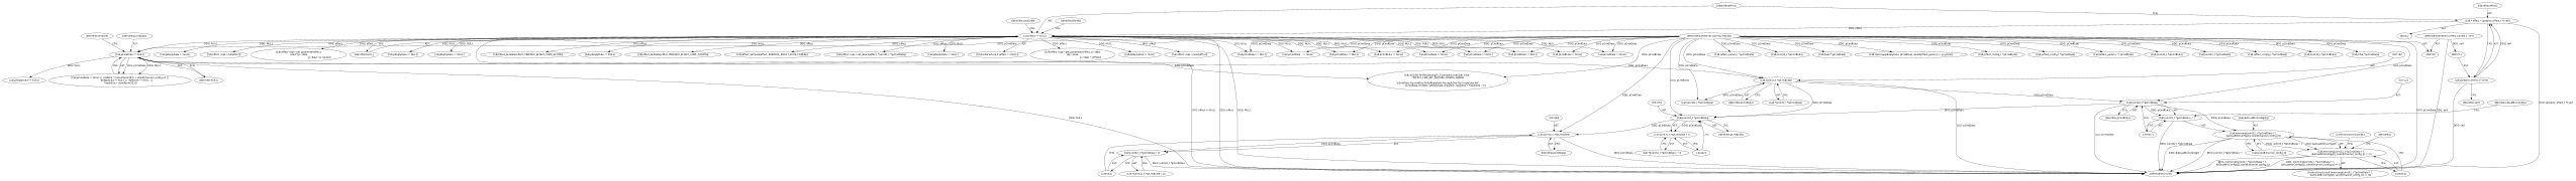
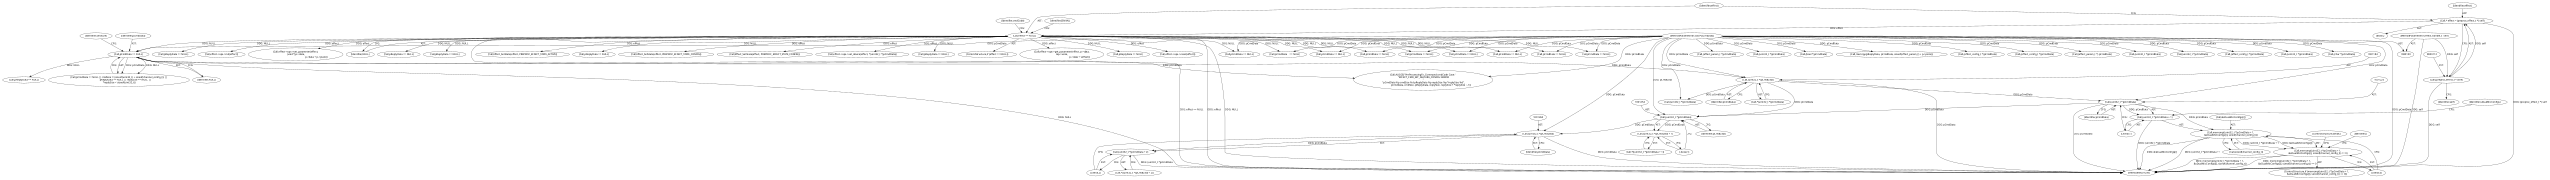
  digraph {
    fontname="Noto Sans"
    node [fontname="Noto Sans"]
    edge [fontname="Noto Sans"]
    n1 [label="(Call,(uint32_t *)pCmdData)"]
    n2 [label="(Call,memcmp((uint32_t *)pCmdData + 1,\n &sDualMicConfigs[i], sizeof(channel_config_t)))"]
    n3 [label="(Call,(uint32_t *)pCmdData + 1)"]
    n4 [label="(Call,(uint32_t *)pCmdData)"]
    n5 [label="(Identifier,pCmdData)"]
    n6 [label="(MethodReturn,int)"]
    n7 [label="(Call,memcmp((uint32_t *)pCmdData + 1,\n &sDualMicConfigs[i], sizeof(channel_config_t)) == 0)"]
    n8 [label="(Call,sizeof(channel_config_t))"]
    n9 [label="(Literal,1)"]
    n10 [label="(Call,(uint32_t *)pCmdData)"]
    n11 [label="(Call,(uint32_t *)pCmdData + 1)"]
    n12 [label="(Identifier,pCmdData)"]
    n13 [label="(Call,(uint32_t *)pCmdData)"]
    n14 [label="(Identifier,pCmdData)"]
    n15 [label="(Call,(uint32_t *)pCmdData)"]
    n16 [label="(Call,*(uint32_t *)pCmdData)"]
    n17 [label="(Call,pCmdData == NULL)"]
    n18 [label="(Call,ALOGE(\"PreProcessingFx_Command cmdCode Case: \"\n \"EFFECT_CMD_SET_FEATURE_CONFIG: ERROR\n\"\n \"pCmdData %p cmdSize %d pReplyData %p replySize %p *replySize %d\",\n                        pCmdData, cmdSize, pReplyData, replySize, replySize ? *replySize : -1))"]
    n19 [label="(Call,pReplyData == NULL)"]
    n20 [label="(Call,pCmdData == NULL|| cmdSize != (sizeof(uint32_t) + sizeof(channel_config_t)) ||\n                    pReplyData == NULL || replySize == NULL ||\n *replySize < sizeof(uint32_t))"]
    n21 [label="(Identifier,NULL)"]
    n22 [label="(MethodParameterIn,void *pCmdData)"]
    n23 [label="(Call,(effect_param_t *)pCmdData)"]
    n24 [label="(Call,(uint32_t *)pCmdData)"]
    n25 [label="(Call,(bool *)pCmdData)"]
    n26 [label="(Call,memcpy(pReplyData, pCmdData, sizeof(effect_param_t) + p->psize))"]
    n27 [label="(Call,pCmdData == NULL)"]
    n28 [label="(Call,(effect_config_t *)pCmdData)"]
    n29 [label="(Call,(effect_config_t *)pCmdData)"]
    n30 [label="(Call,(effect_param_t *) pCmdData)"]
    n31 [label="(Call,pCmdData == NULL)"]
    n32 [label="(Call,pCmdData == NULL)"]
    n33 [label="(Call,(uint32_t *)pCmdData)"]
    n34 [label="(Call,pCmdData == NULL)"]
    n35 [label="(Call,(uint32_t *)pCmdData)"]
    n36 [label="(Call,pCmdData == NULL)"]
    n37 [label="(Call,pCmdData == NULL)"]
    n38 [label="(Call,pCmdData == NULL)"]
    n39 [label="(Call,(effect_config_t *)pCmdData)"]
    n40 [label="(Call,pCmdData == NULL)"]
    n41 [label="(Call,(uint32_t *)pCmdData)"]
    n42 [label="(Call,pCmdData    == NULL)"]
    n43 [label="(Call,(char *)pCmdData)"]
    1000100
    n45 [label="(Call,(uint32_t *)pCmdData + 2)"]
    n46 [label="(Identifier,pCmdData)"]
    n47 [label="(Call,effect == NULL)"]
    n48 [label="(ControlStructure,if (effect == NULL))"]
    n49 [label="(Call,effect->ops->get_parameter(effect, p->data,\n &p->vsize,\n                                                       p->data + voffset))"]
    n50 [label="(Call,pReplyData == NULL)"]
    n51 [label="(Call,effect->ops->set_device(effect, *(uint32_t *)pCmdData))"]
    n52 [label="(Call,effect->ops->reset(effect))"]
    n53 [label="(Call,pReplyData == NULL)"]
    n54 [label="(Call,effect->ops->init(effect))"]
    n55 [label="(Call,effect->ops->set_parameter(effect,\n (void *)p->data,\n                                                                p->data + p->psize))"]
    n56 [label="(Identifier,NULL)"]
    n57 [label="(Call,pReplyData == NULL)"]
    n58 [label="(Call,pReplyData == NULL)"]
    n59 [label="(Call,Effect_SetState(effect, PREPROC_EFFECT_STATE_ACTIVE))"]
    n60 [label="(Call,pReplyData == NULL)"]
    n61 [label="(Call,Effect_SetState(effect, PREPROC_EFFECT_STATE_CONFIG))"]
    n62 [label="(Call,Effect_SetState(effect, PREPROC_EFFECT_STATE_CONFIG))"]
    n63 [label="(Call,pReplyData == NULL)"]
    n64 [label="(Call,* effect = (preproc_effect_t *) self)"]
    n65 [label="(Call,(preproc_effect_t *) self)"]
    n66 [label="(Block,)"]
    n67 [label="(Identifier,self)"]
    n68 [label="(MethodParameterIn,effect_handle_t  self)"]
    n69 [label="(ControlStructure,if (memcmp((uint32_t *)pCmdData + 1,\n &sDualMicConfigs[i], sizeof(channel_config_t)) == 0))"]
    n70 [label="(Literal,0)"]
    n71 [label="(Literal,1)"]
    n72 [label="(Call,*((uint32_t *)pCmdData + 1))"]
    n73 [label="(Call,*((uint32_t *)pCmdData + 2))"]
    n74 [label="(Literal,2)"]
    n75 [label="(Identifier,cmdCode)"]
    n76 [label="(Identifier,effect)"]
    n77 [label="(Identifier,EINVAL)"]
    n78 [label="(Identifier,sDualMicConfigs)"]
    n79 [label="(Identifier,effect)"]
    n80 [label="(Identifier,pCmdData)"]
    n81 [label="(Identifier,i)"]
    n82 [label="(ControlStructure,break;)"]
    n83 [label="(Identifier,cmdSize)"]
    n84 [label="(Call,&sDualMicConfigs[i])"]
    1001225
    1001184
    n87 [label=8000112]
    1001254
    1001260
    n1 -> n2 [label="DDG: pCmdData"]
    n1 -> n3 [label="AST: "]
    n1 -> n3 [label="DDG: pCmdData"]
    n1 -> n4 [label="DDG: pCmdData"]
    n1 -> n5 [label="CFG: "]
    n1 -> n6 [label="DDG: pCmdData"]
    n2 -> n6 [label="DDG: (uint32_t *)pCmdData + 1"]
    n2 -> n6 [label="DDG: &sDualMicConfigs[i]"]
    n2 -> n7 [label="AST: "]
    n2 -> n7 [label="DDG: (uint32_t *)pCmdData + 1"]
    n2 -> n7 [label="DDG: &sDualMicConfigs[i]"]
    n2 -> n8 [label="CFG: "]
    n3 -> n2 [label="AST: "]
    n3 -> n6 [label="DDG: (uint32_t *)pCmdData"]
    n3 -> n9 [label="CFG: "]
    n4 -> n10 [label="DDG: pCmdData"]
    n4 -> n11 [label="AST: "]
    n4 -> n11 [label="DDG: pCmdData"]
    n4 -> n12 [label="CFG: "]
    n5 -> n1 [label="AST: "]
    n7 -> n6 [label="DDG: memcmp((uint32_t *)pCmdData + 1,\n &sDualMicConfigs[i], sizeof(channel_config_t)) == 0"]
    n7 -> n6 [label="DDG: memcmp((uint32_t *)pCmdData + 1,\n &sDualMicConfigs[i], sizeof(channel_config_t))"]
    n7 -> n69 [label="AST: "]
    n7 -> n70 [label="CFG: "]
    n8 -> n2 [label="AST: "]
    n9 -> n1 [label="CFG: "]
    n9 -> n3 [label="AST: "]
    n10 -> n6 [label="DDG: pCmdData"]
    n10 -> n45 [label="AST: "]
    n10 -> n45 [label="DDG: pCmdData"]
    n10 -> n46 [label="CFG: "]
    n11 -> n71 [label="CFG: "]
    n11 -> n72 [label="AST: "]
    n12 -> n4 [label="AST: "]
    n13 -> n1 [label="DDG: pCmdData"]
    n13 -> n4 [label="DDG: pCmdData"]
    n13 -> n6 [label="DDG: pCmdData"]
    n13 -> n14 [label="CFG: "]
    n13 -> n15 [label="DDG: pCmdData"]
    n13 -> n16 [label="AST: "]
    n14 -> n13 [label="AST: "]
    n16 -> n13 [label="CFG: "]
    n17 -> n6 [label="DDG: NULL"]
    n17 -> n13 [label="DDG: pCmdData"]
    n17 -> n18 [label="DDG: pCmdData"]
    n17 -> n19 [label="DDG: NULL"]
    n17 -> n20 [label="AST: "]
    n17 -> n20 [label="DDG: pCmdData"]
    n17 -> n20 [label="DDG: NULL"]
    n17 -> n21 [label="CFG: "]
    n20 -> n17 [label="CFG: "]
    n21 -> n17 [label="AST: "]
    n22 -> n1 [label="DDG: pCmdData"]
    n22 -> n4 [label="DDG: pCmdData"]
    n22 -> n6 [label="DDG: pCmdData"]
    n22 -> n10 [label="DDG: pCmdData"]
    n22 -> n13 [label="DDG: pCmdData"]
    n22 -> n15 [label="DDG: pCmdData"]
    n22 -> n17 [label="DDG: pCmdData"]
    n22 -> n18 [label="DDG: pCmdData"]
    n22 -> n23 [label="DDG: pCmdData"]
    n22 -> n24 [label="DDG: pCmdData"]
    n22 -> n25 [label="DDG: pCmdData"]
    n22 -> n26 [label="DDG: pCmdData"]
    n22 -> n27 [label="DDG: pCmdData"]
    n22 -> n28 [label="DDG: pCmdData"]
    n22 -> n29 [label="DDG: pCmdData"]
    n22 -> n30 [label="DDG: pCmdData"]
    n22 -> n31 [label="DDG: pCmdData"]
    n22 -> n32 [label="DDG: pCmdData"]
    n22 -> n33 [label="DDG: pCmdData"]
    n22 -> n34 [label="DDG: pCmdData"]
    n22 -> n35 [label="DDG: pCmdData"]
    n22 -> n36 [label="DDG: pCmdData"]
    n22 -> n37 [label="DDG: pCmdData"]
    n22 -> n38 [label="DDG: pCmdData"]
    n22 -> n39 [label="DDG: pCmdData"]
    n22 -> n40 [label="DDG: pCmdData"]
    n22 -> n41 [label="DDG: pCmdData"]
    n22 -> n42 [label="DDG: pCmdData"]
    n22 -> n43 [label="DDG: pCmdData"]
    n22 -> 1000100 [label="AST: "]
    n45 -> n6 [label="DDG: (uint32_t *)pCmdData"]
    n45 -> n73 [label="AST: "]
    n45 -> n74 [label="CFG: "]
    n46 -> n10 [label="AST: "]
    n47 -> n6 [label="DDG: effect == NULL"]
    n47 -> n6 [label="DDG: effect"]
    n47 -> n6 [label="DDG: NULL"]
    n47 -> n17 [label="DDG: NULL"]
    n47 -> n27 [label="DDG: NULL"]
    n47 -> n31 [label="DDG: NULL"]
    n47 -> n32 [label="DDG: NULL"]
    n47 -> n34 [label="DDG: NULL"]
    n47 -> n36 [label="DDG: NULL"]
    n47 -> n37 [label="DDG: NULL"]
    n47 -> n38 [label="DDG: NULL"]
    n47 -> n40 [label="DDG: NULL"]
    n47 -> n42 [label="DDG: NULL"]
    n47 -> n48 [label="AST: "]
    n47 -> n49 [label="DDG: effect"]
    n47 -> n50 [label="DDG: NULL"]
    n47 -> n51 [label="DDG: effect"]
    n47 -> n52 [label="DDG: effect"]
    n47 -> n53 [label="DDG: NULL"]
    n47 -> n54 [label="DDG: effect"]
    n47 -> n55 [label="DDG: effect"]
    n47 -> n56 [label="CFG: "]
    n47 -> n57 [label="DDG: NULL"]
    n47 -> n58 [label="DDG: NULL"]
    n47 -> n59 [label="DDG: effect"]
    n47 -> n60 [label="DDG: NULL"]
    n47 -> n61 [label="DDG: effect"]
    n47 -> n62 [label="DDG: effect"]
    n47 -> n63 [label="DDG: NULL"]
    n56 -> n47 [label="AST: "]
    n64 -> n6 [label="DDG: (preproc_effect_t *) self"]
    n64 -> n47 [label="DDG: effect"]
    n64 -> n65 [label="CFG: "]
    n64 -> n66 [label="AST: "]
    n65 -> n6 [label="DDG: self"]
    n65 -> n64 [label="AST: "]
    n65 -> n64 [label="DDG: self"]
    n65 -> n67 [label="CFG: "]
    n68 -> n6 [label="DDG: self"]
    n68 -> 1000100 [label="AST: "]
-   n68 -> n87 [label="DDG: self"]
+   n68 -> n65 [label="DDG: self"]
    n70 -> n2 [label="CFG: "]
    n70 -> n7 [label="AST: "]
    n71 -> n4 [label="CFG: "]
    n71 -> n11 [label="AST: "]
    n72 -> n11 [label="CFG: "]
    n73 -> n45 [label="CFG: "]
    n74 -> n10 [label="CFG: "]
    n74 -> n45 [label="AST: "]
    n75 -> n47 [label="CFG: "]
    n76 -> n47 [label="AST: "]
    n76 -> n64 [label="CFG: "]
    n77 -> n47 [label="CFG: "]
    n78 -> n3 [label="CFG: "]
    n79 -> n64 [label="AST: "]
    n80 -> n17 [label="AST: "]
    n81 -> n7 [label="CFG: "]
    n82 -> n7 [label="CFG: "]
    n83 -> n17 [label="CFG: "]
    n84 -> n2 [label="AST: "]
    1001225 -> n1 [label="AST: "]
    1001184 -> n13 [label="AST: "]
    n87 -> n65 [label="AST: "]
    1001254 -> n4 [label="AST: "]
    1001260 -> n10 [label="AST: "]
  }
